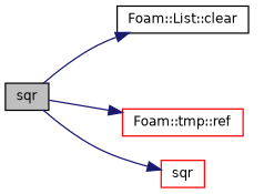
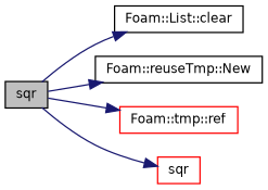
  digraph {
    rankdir=LR
    node [color=black fontname=Helvetica fontsize=10 shape=record]
    edge [color=midnightblue fontname=Helvetica fontsize=10 labelfontname=Helvetica labelfontsize=10 style=solid]
    n1 [fillcolor=grey75 fontcolor=black height=0.2 label=sqr style=filled width=0.4]
    n2 [height=0.2 label="Foam::List::clear" width=0.4]
+   n3 [height=0.2 label="Foam::reuseTmp::New" width=0.4]
    n4 [color=red height=0.2 label="Foam::tmp::ref" width=0.4]
    n5 [color=red height=0.2 label=sqr width=0.4]
    n1 -> n2
+   n1 -> n3
    n1 -> n4
    n1 -> n5
  }
